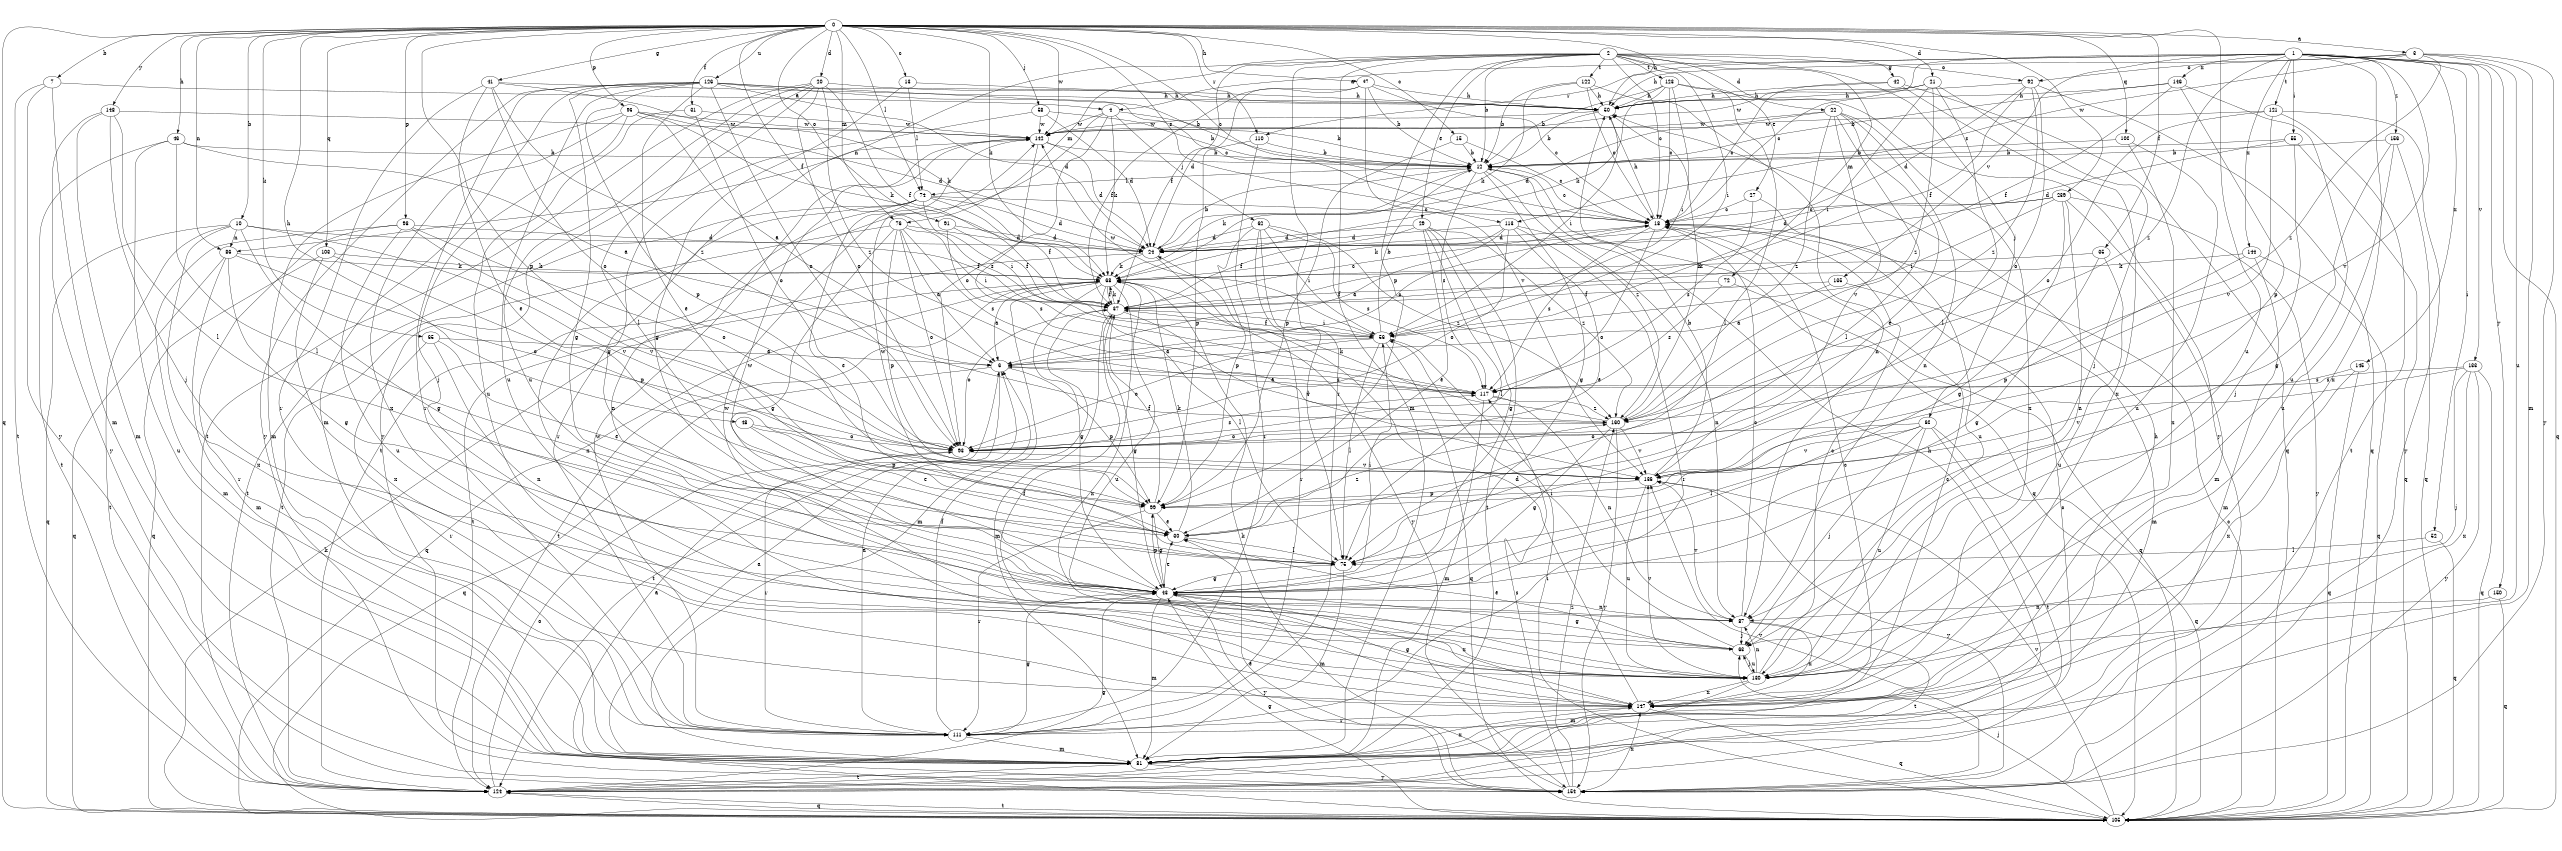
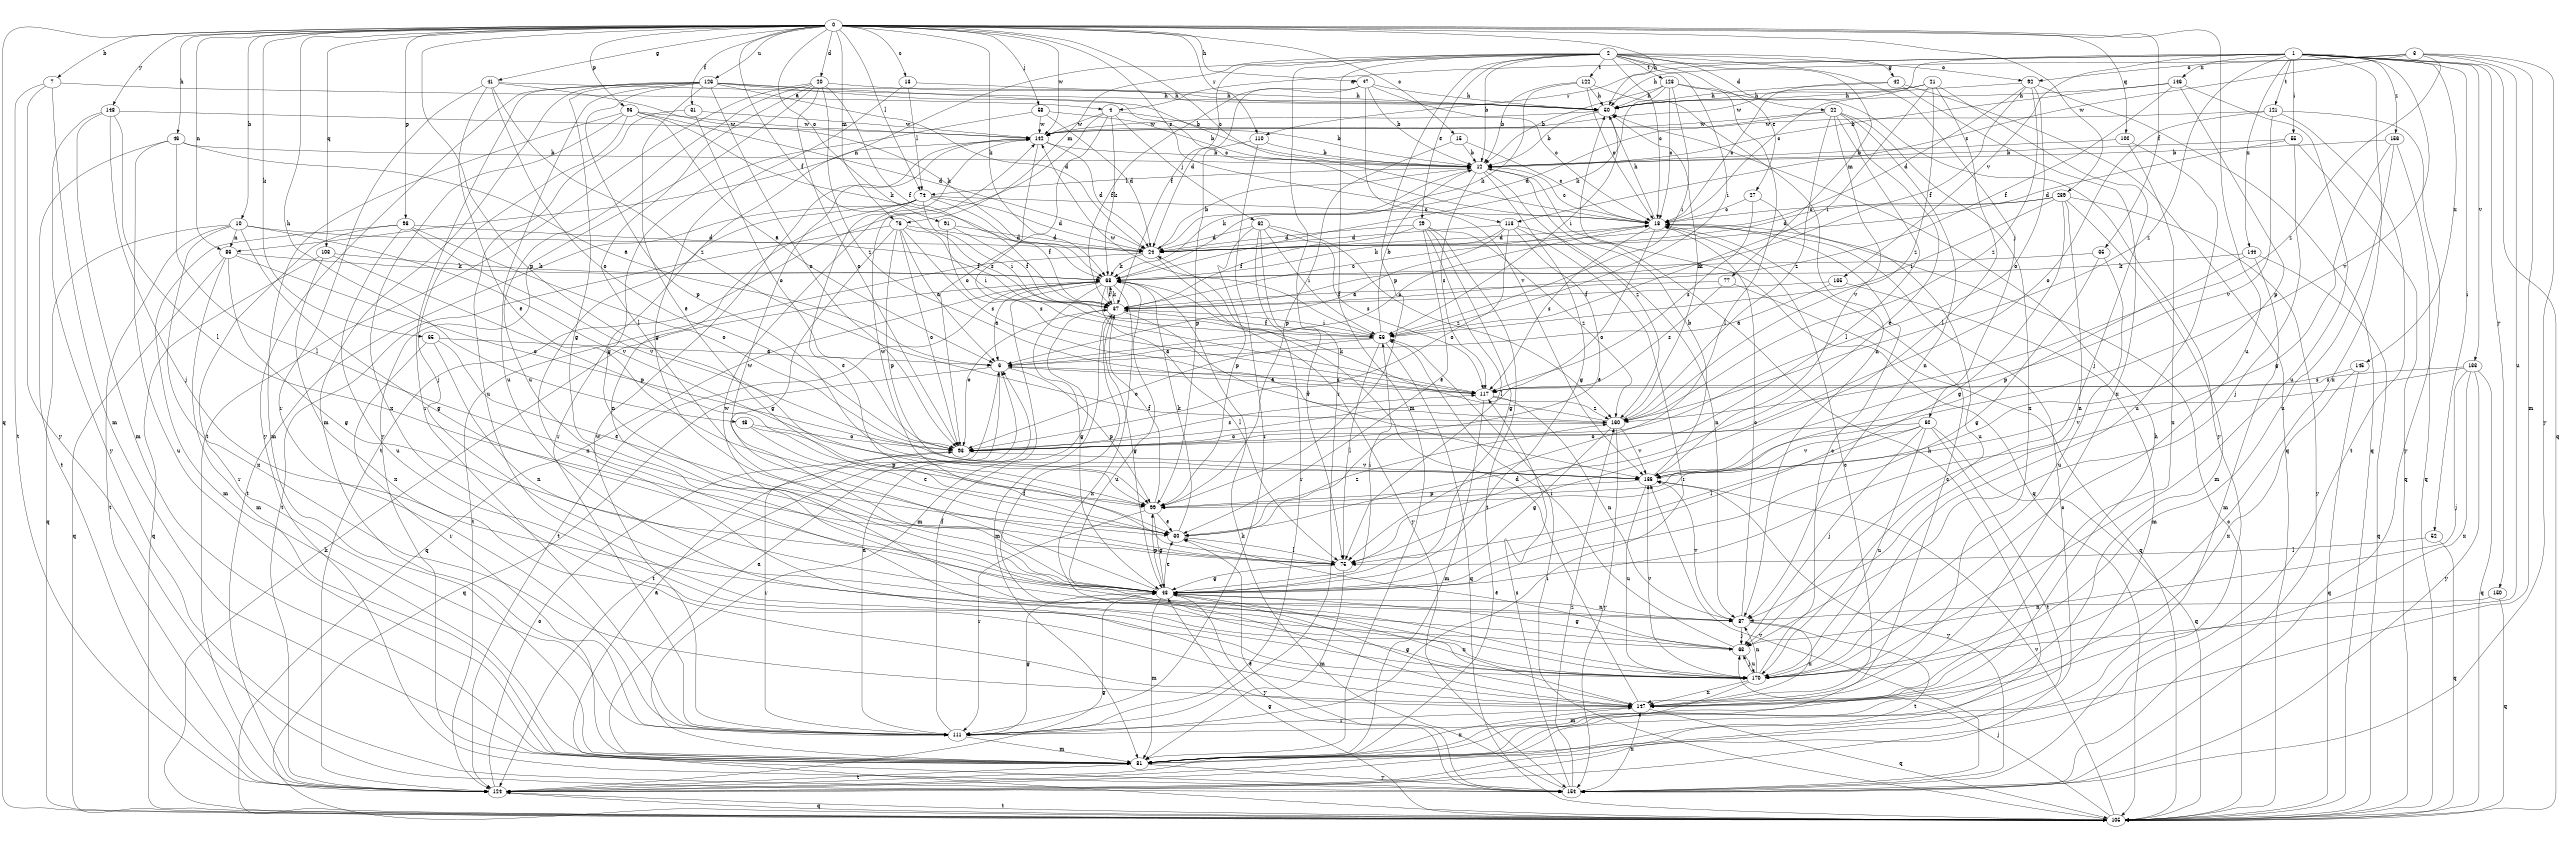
  strict digraph {
    0
    3
    7
    10
    13
    15
    18
    20
    21
    31
    35
    37
    41
    46
    47
    48
    50
    58
    65
    68
    74
    76
    86
    91
    96
    98
    99
    100
    103
    105
    110
    113
    126
-   130
+   130 [label=170]
    n35 [label=239]
    142
    148
    160
    81
    92
    154
    4
    124
    136
    147
    43
    12
    93
    117
    24
    75
    56
    63
    111
    30
    6
    87
    1
    52
    55
    121
    133
    135
    144
    145
    146
    150
    156
    62
    2
    22
    27
    29
    42
    60
-   77 [label=72]
+   77
    122
    123
-   0 -> 3 [label=a]
    0 -> 7 [label=b]
    0 -> 10 [label=b]
    0 -> 13 [label=c]
    0 -> 15 [label=c]
    0 -> 18 [label=c]
    0 -> 20 [label=d]
-   0 -> 21 [label=d]
    0 -> 31 [label=f]
    0 -> 35 [label=f]
    0 -> 37 [label=f]
    0 -> 41 [label=g]
    0 -> 46 [label=h]
    0 -> 47 [label=h]
    0 -> 48 [label=h]
    0 -> 50 [label=h]
    0 -> 58 [label=j]
    0 -> 65 [label=k]
    0 -> 68 [label=k]
    0 -> 74 [label=l]
    0 -> 76 [label=m]
    0 -> 86 [label=n]
    0 -> 91 [label=o]
    0 -> 96 [label=p]
    0 -> 98 [label=p]
    0 -> 99 [label=p]
    0 -> 100 [label=q]
    0 -> 103 [label=q]
    0 -> 105 [label=q]
    0 -> 110 [label=r]
    0 -> 113 [label=s]
    0 -> 126 [label=u]
    0 -> 130 [label=u]
    0 -> n35 [label=w]
    0 -> 142 [label=w]
    0 -> 148 [label=y]
    3 -> 50 [label=h]
    3 -> 113 [label=s]
    3 -> 130 [label=u]
    3 -> 160 [label=z]
    3 -> 81 [label=m]
    3 -> 92 [label=o]
    3 -> 154 [label=y]
    7 -> 81 [label=m]
    7 -> 154 [label=y]
    7 -> 4 [label=a]
    7 -> 124 [label=t]
    10 -> 37 [label=f]
    10 -> 86 [label=n]
    10 -> 105 [label=q]
    10 -> 124 [label=t]
    10 -> 136 [label=v]
    10 -> 147 [label=x]
    10 -> 43 [label=g]
    13 -> 50 [label=h]
    13 -> 74 [label=l]
    13 -> 43 [label=g]
    15 -> 18 [label=c]
    15 -> 99 [label=p]
    15 -> 12 [label=b]
    18 -> 50 [label=h]
    18 -> 93 [label=o]
    18 -> 117 [label=s]
    18 -> 24 [label=d]
    20 -> 37 [label=f]
    20 -> 50 [label=h]
    20 -> 130 [label=u]
    20 -> 160 [label=z]
    20 -> 154 [label=y]
    20 -> 124 [label=t]
    20 -> 93 [label=o]
    20 -> 75 [label=l]
    21 -> 50 [label=h]
    21 -> 142 [label=w]
    21 -> 160 [label=z]
    21 -> 75 [label=l]
    21 -> 56 [label=i]
    21 -> 63 [label=j]
    31 -> 130 [label=u]
    31 -> 142 [label=w]
    31 -> 93 [label=o]
    35 -> 68 [label=k]
    35 -> 130 [label=u]
    35 -> 43 [label=g]
    37 -> 18 [label=c]
    37 -> 68 [label=k]
    37 -> 81 [label=m]
    37 -> 136 [label=v]
    37 -> 43 [label=g]
    37 -> 93 [label=o]
    37 -> 56 [label=i]
    41 -> 50 [label=h]
    41 -> 68 [label=k]
    41 -> 160 [label=z]
    41 -> 93 [label=o]
    41 -> 111 [label=r]
    41 -> 30 [label=e]
    46 -> 81 [label=u]
    46 -> 124 [label=t]
    46 -> 12 [label=b]
    46 -> 75 [label=l]
    46 -> 6 [label=a]
    47 -> 18 [label=c]
    47 -> 37 [label=f]
    47 -> 50 [label=h]
    47 -> 136 [label=v]
    47 -> 12 [label=b]
    47 -> 24 [label=d]
    48 -> 99 [label=p]
    48 -> 93 [label=o]
    48 -> 30 [label=e]
    50 -> 142 [label=w]
    50 -> 12 [label=b]
    50 -> 56 [label=i]
    58 -> 142 [label=w]
    58 -> 43 [label=g]
    58 -> 12 [label=b]
    58 -> 24 [label=d]
    65 -> 111 [label=r]
    65 -> 30 [label=e]
    65 -> 6 [label=a]
    65 -> 87 [label=n]
    68 -> 37 [label=f]
    68 -> 105 [label=q]
    68 -> 130 [label=u]
    68 -> 81 [label=m]
    68 -> 124 [label=t]
    68 -> 147 [label=x]
    68 -> 43 [label=g]
    68 -> 75 [label=l]
    68 -> 6 [label=a]
    74 -> 18 [label=c]
    74 -> 37 [label=f]
    74 -> 124 [label=t]
    74 -> 147 [label=x]
    74 -> 24 [label=d]
    74 -> 56 [label=i]
    74 -> 30 [label=e]
    74 -> 87 [label=n]
    76 -> 99 [label=p]
    76 -> 124 [label=t]
    76 -> 43 [label=g]
    76 -> 93 [label=o]
    76 -> 117 [label=s]
    76 -> 24 [label=d]
    76 -> 56 [label=i]
    76 -> 6 [label=a]
    86 -> 68 [label=k]
    86 -> 105 [label=q]
    86 -> 81 [label=m]
    86 -> 43 [label=g]
    86 -> 93 [label=o]
    91 -> 37 [label=f]
    91 -> 117 [label=s]
    91 -> 24 [label=d]
    96 -> 68 [label=k]
    96 -> 142 [label=w]
    96 -> 81 [label=m]
    96 -> 147 [label=x]
    96 -> 24 [label=d]
    96 -> 63 [label=j]
    96 -> 6 [label=a]
    98 -> 130 [label=u]
    98 -> 81 [label=m]
    98 -> 136 [label=v]
    98 -> 93 [label=o]
    98 -> 24 [label=d]
    98 -> 111 [label=r]
    99 -> 37 [label=f]
    99 -> 43 [label=g]
    99 -> 111 [label=r]
    99 -> 30 [label=e]
    100 -> 130 [label=u]
    100 -> 147 [label=x]
    100 -> 12 [label=b]
    103 -> 68 [label=k]
    103 -> 99 [label=p]
    103 -> 105 [label=q]
    103 -> 147 [label=x]
    105 -> 18 [label=c]
    105 -> 68 [label=k]
    105 -> 124 [label=t]
    105 -> 136 [label=v]
    105 -> 43 [label=g]
    105 -> 56 [label=i]
    105 -> 63 [label=j]
    105 -> 6 [label=a]
    110 -> 99 [label=p]
    110 -> 12 [label=b]
    110 -> 111 [label=r]
    113 -> 68 [label=k]
    113 -> 93 [label=o]
    113 -> 24 [label=d]
    113 -> 111 [label=r]
    113 -> 30 [label=e]
    113 -> 6 [label=a]
    113 -> 87 [label=n]
    126 -> 18 [label=c]
    126 -> 50 [label=h]
    126 -> 99 [label=p]
    126 -> 130 [label=u]
    126 -> 81 [label=m]
    126 -> 154 [label=y]
    126 -> 43 [label=g]
    126 -> 12 [label=b]
    126 -> 93 [label=o]
    126 -> 24 [label=d]
    126 -> 111 [label=r]
    126 -> 30 [label=e]
    130 -> 18 [label=c]
    130 -> 37 [label=f]
    130 -> 142 [label=w]
    130 -> 81 [label=m]
    130 -> 136 [label=v]
    130 -> 147 [label=x]
    130 -> 63 [label=j]
    130 -> 87 [label=n]
    n35 -> 18 [label=c]
    n35 -> 81 [label=m]
    n35 -> 154 [label=y]
    n35 -> 43 [label=g]
    n35 -> 24 [label=d]
    n35 -> 56 [label=i]
    n35 -> 87 [label=n]
    142 -> 12 [label=b]
    142 -> 117 [label=s]
    142 -> 24 [label=d]
    142 -> 111 [label=r]
    148 -> 142 [label=w]
    148 -> 81 [label=m]
    148 -> 154 [label=y]
    148 -> 75 [label=l]
    148 -> 63 [label=j]
    160 -> 50 [label=h]
    160 -> 68 [label=k]
    160 -> 154 [label=y]
    160 -> 136 [label=v]
    160 -> 43 [label=g]
    160 -> 93 [label=o]
    81 -> 50 [label=h]
    81 -> 154 [label=y]
    81 -> 124 [label=t]
    81 -> 147 [label=x]
    81 -> 6 [label=a]
    92 -> 37 [label=f]
    92 -> 50 [label=h]
    92 -> 105 [label=q]
    92 -> 160 [label=z]
    92 -> 93 [label=o]
    92 -> 24 [label=d]
    154 -> 68 [label=k]
    154 -> 160 [label=z]
    154 -> 136 [label=v]
    154 -> 147 [label=x]
    154 -> 117 [label=s]
    154 -> 30 [label=e]
    4 -> 68 [label=k]
    4 -> 142 [label=w]
    4 -> 124 [label=t]
    4 -> 12 [label=b]
    4 -> 93 [label=o]
    4 -> 62 [label=j]
    124 -> 18 [label=c]
    124 -> 50 [label=h]
    124 -> 105 [label=q]
    124 -> 43 [label=g]
    124 -> 93 [label=o]
    136 -> 99 [label=p]
    136 -> 130 [label=u]
    136 -> 154 [label=y]
    136 -> 12 [label=b]
    147 -> 18 [label=c]
    147 -> 105 [label=q]
    147 -> 43 [label=g]
    147 -> 24 [label=d]
    147 -> 111 [label=r]
    43 -> 99 [label=p]
    43 -> 142 [label=w]
    43 -> 81 [label=m]
    43 -> 154 [label=y]
    43 -> 147 [label=x]
    43 -> 56 [label=i]
    43 -> 30 [label=e]
    43 -> 87 [label=n]
    12 -> 18 [label=c]
    12 -> 68 [label=k]
    12 -> 74 [label=l]
    12 -> 105 [label=q]
    12 -> 160 [label=z]
    12 -> 43 [label=g]
    12 -> 117 [label=s]
    93 -> 136 [label=v]
    93 -> 117 [label=s]
    93 -> 111 [label=r]
    117 -> 160 [label=z]
    117 -> 81 [label=m]
    117 -> 6 [label=a]
    117 -> 87 [label=n]
    24 -> 68 [label=k]
    24 -> 154 [label=y]
    24 -> 124 [label=t]
    24 -> 12 [label=b]
    75 -> 142 [label=w]
    75 -> 81 [label=m]
    75 -> 43 [label=g]
    56 -> 37 [label=f]
    56 -> 105 [label=q]
    56 -> 142 [label=w]
    56 -> 12 [label=b]
    56 -> 93 [label=o]
    56 -> 75 [label=l]
    56 -> 6 [label=a]
    63 -> 130 [label=u]
    63 -> 43 [label=g]
    63 -> 56 [label=i]
    63 -> 30 [label=e]
    111 -> 18 [label=c]
    111 -> 37 [label=f]
    111 -> 142 [label=w]
    111 -> 81 [label=m]
    111 -> 43 [label=g]
    111 -> 6 [label=a]
    30 -> 68 [label=k]
    30 -> 160 [label=z]
    30 -> 75 [label=l]
    6 -> 18 [label=c]
    6 -> 99 [label=p]
    6 -> 105 [label=q]
    6 -> 124 [label=t]
    6 -> 117 [label=s]
    87 -> 18 [label=c]
    87 -> 124 [label=t]
    87 -> 136 [label=v]
    87 -> 147 [label=x]
    87 -> 63 [label=j]
    1 -> 18 [label=c]
    1 -> 105 [label=q]
    1 -> 110 [label=r]
    1 -> 160 [label=z]
    1 -> 4 [label=a]
    1 -> 136 [label=v]
    1 -> 147 [label=x]
    1 -> 52 [label=i]
    1 -> 55 [label=i]
    1 -> 121 [label=t]
    1 -> 133 [label=v]
    1 -> 135 [label=v]
    1 -> 144 [label=x]
    1 -> 145 [label=x]
    1 -> 146 [label=x]
    1 -> 150 [label=y]
    1 -> 156 [label=z]
    52 -> 105 [label=q]
    52 -> 75 [label=l]
    55 -> 105 [label=q]
    55 -> 12 [label=b]
    55 -> 24 [label=d]
    55 -> 63 [label=j]
    121 -> 142 [label=w]
    121 -> 154 [label=y]
    121 -> 124 [label=t]
    121 -> 136 [label=v]
    121 -> 93 [label=o]
    133 -> 105 [label=q]
    133 -> 154 [label=y]
    133 -> 136 [label=v]
    133 -> 147 [label=x]
    133 -> 117 [label=s]
    133 -> 63 [label=j]
    135 -> 37 [label=f]
    135 -> 81 [label=m]
    135 -> 6 [label=a]
    144 -> 68 [label=k]
    144 -> 99 [label=p]
    144 -> 105 [label=q]
    144 -> 81 [label=m]
    145 -> 105 [label=q]
    145 -> 147 [label=x]
    145 -> 117 [label=s]
    146 -> 37 [label=f]
    146 -> 50 [label=h]
    146 -> 99 [label=p]
    146 -> 130 [label=u]
    146 -> 12 [label=b]
    150 -> 105 [label=q]
    150 -> 87 [label=n]
    156 -> 105 [label=q]
    156 -> 130 [label=u]
    156 -> 43 [label=g]
    156 -> 12 [label=b]
    62 -> 99 [label=p]
    62 -> 160 [label=z]
    62 -> 117 [label=s]
    62 -> 24 [label=d]
    62 -> 75 [label=l]
    62 -> 56 [label=i]
    62 -> 111 [label=r]
    2 -> 18 [label=c]
    2 -> 37 [label=f]
    2 -> 76 [label=m]
    2 -> 86 [label=n]
    2 -> 99 [label=p]
    2 -> 81 [label=m]
    2 -> 92 [label=o]
    2 -> 12 [label=b]
    2 -> 56 [label=i]
    2 -> 111 [label=r]
    2 -> 22 [label=d]
    2 -> 27 [label=e]
    2 -> 29 [label=e]
    2 -> 42 [label=g]
    2 -> 60 [label=j]
    2 -> 77 [label=m]
    2 -> 122 [label=t]
    2 -> 123 [label=t]
    22 -> 142 [label=w]
    22 -> 160 [label=z]
    22 -> 136 [label=v]
    22 -> 147 [label=x]
    22 -> 24 [label=d]
    22 -> 75 [label=l]
    22 -> 30 [label=e]
    22 -> 87 [label=n]
    27 -> 18 [label=c]
    27 -> 130 [label=u]
    27 -> 117 [label=s]
    29 -> 37 [label=f]
    29 -> 160 [label=z]
    29 -> 124 [label=t]
    29 -> 43 [label=g]
    29 -> 24 [label=d]
    29 -> 75 [label=l]
    29 -> 30 [label=e]
    42 -> 18 [label=c]
    42 -> 50 [label=h]
    42 -> 105 [label=q]
    42 -> 147 [label=x]
    60 -> 105 [label=q]
    60 -> 130 [label=u]
    60 -> 124 [label=t]
    60 -> 136 [label=v]
    60 -> 93 [label=o]
    60 -> 75 [label=l]
    60 -> 63 [label=j]
    77 -> 37 [label=f]
    77 -> 105 [label=q]
    77 -> 117 [label=s]
    122 -> 18 [label=c]
    122 -> 50 [label=h]
    122 -> 68 [label=k]
    122 -> 12 [label=b]
    122 -> 87 [label=n]
    123 -> 18 [label=c]
    123 -> 50 [label=h]
    123 -> 68 [label=k]
    123 -> 154 [label=y]
    123 -> 12 [label=b]
    123 -> 75 [label=l]
    123 -> 56 [label=i]
  }
